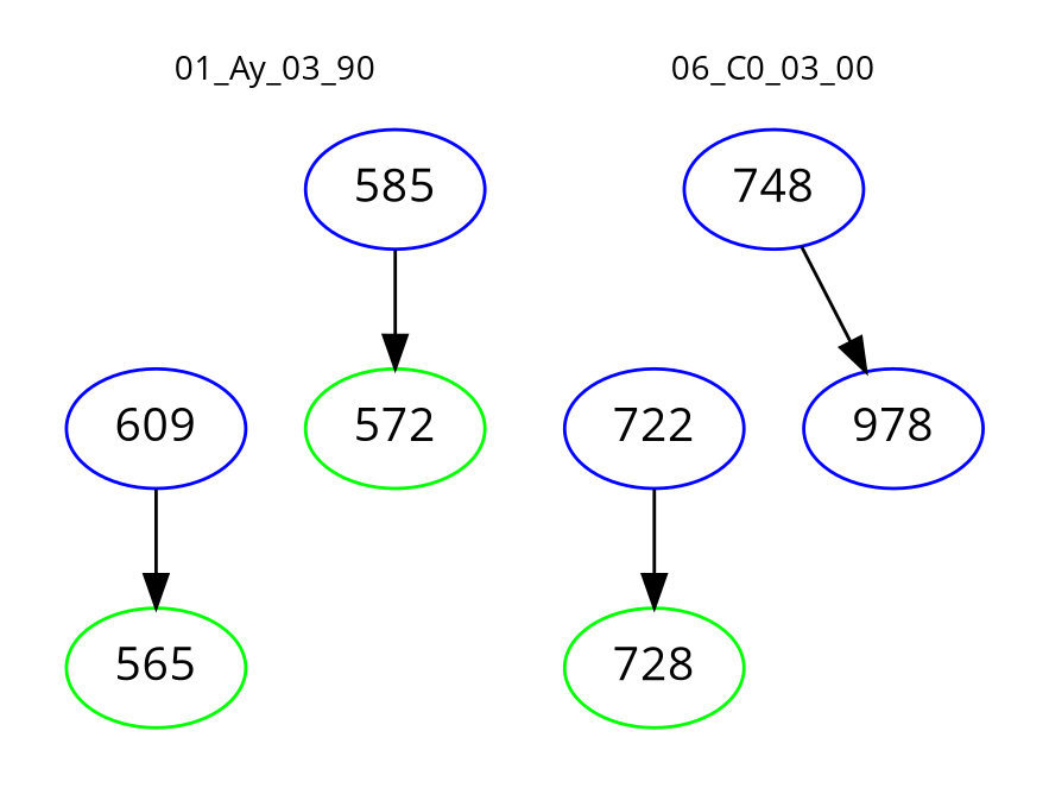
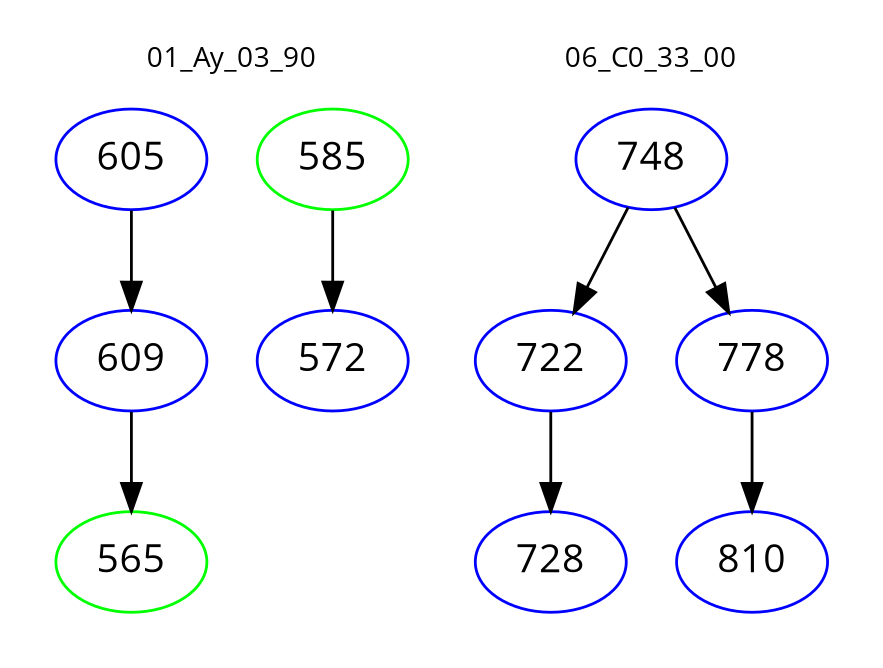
  digraph {
    fontname="Open Sans"
    node [color=blue fontname="Open Sans"]
    edge [color=black fontname="Open Sans"]
-   n1 [label=585]
-   n2 [color=green label=572]
+   n1 [color=green label=585]
+   n2 [label=572]
+   n3 [label=605]
    n4 [color=green label=565]
    n5 [label=609]
    n6 [label=748]
    n7 [label=722]
-   n8 [label=978]
-   n9 [color=green label=728]
+   n8 [label=778]
+   n9 [label=728]
+   n10 [label=810]
    subgraph cluster_1 {
      color=white
      fontsize=10
      label="01_Ay_03_90"
      n1
      n2
+     n3
      n4
      n5
    }
    subgraph cluster_2 {
      color=white
      fontsize=10
-     label="06_C0_03_00"
+     label="06_C0_33_00"
      n6
      n7
      n8
      n9
+     n10
    }
    n1 -> n2
+   n3 -> n5
    n5 -> n4
+   n6 -> n7
    n6 -> n8
    n7 -> n9
+   n8 -> n10
  }
